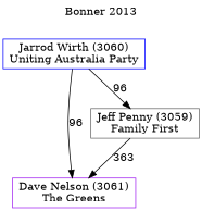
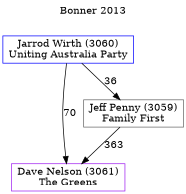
  digraph {
    label="Bonner 2013"
    labelloc=t
    mclimit=10
    node [shape=box]
    n1 [color=purple label="Dave Nelson (3061)\nThe Greens"]
    n2 [color=blue label="Jarrod Wirth (3060)\nUniting Australia Party"]
    n3 [color=gray40 label="Jeff Penny (3059)\nFamily First"]
-   n2 -> n1 [label=96]
-   n2 -> n3 [label=96]
+   n2 -> n1 [label=70]
+   n2 -> n3 [label=36]
    n3 -> n1 [label=363]
  }
